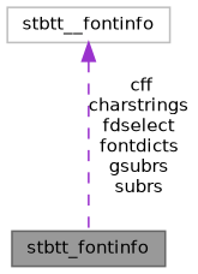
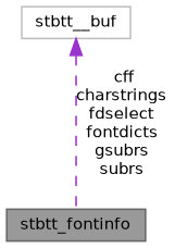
  digraph {
    node [fontname=Helvetica fontsize=10 shape=box style=filled]
    n1 [color=gray40 fillcolor=grey60 fontcolor=black height=0.2 label=stbtt_fontinfo width=0.4]
-   n2 [color=grey75 fillcolor=white height=0.2 label=stbtt__fontinfo width=0.4]
+   n2 [color=grey75 fillcolor=white height=0.2 label=stbtt__buf width=0.4]
    n2 -> n1 [color=darkorchid3 dir=back fontname=Helvetica fontsize=10 label=" cff\ncharstrings\nfdselect\nfontdicts\ngsubrs\nsubrs" labelfontname=Helvetica labelfontsize=10 style=dashed]
  }
